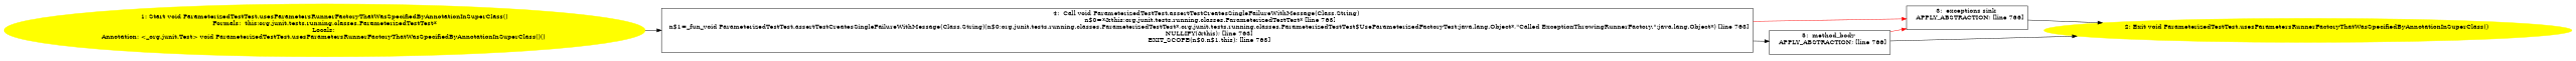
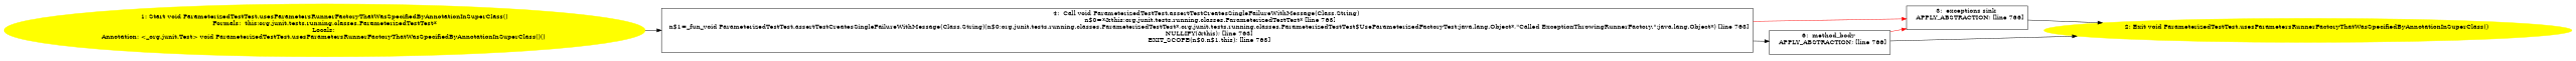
  digraph {
    rankdir=LR
    node [shape=box]
    n1 [color=yellow label="1: Start void ParameterizedTestTest.usesParametersRunnerFactoryThatWasSpecifiedByAnnotationInSuperClass()\nFormals:  this:org.junit.tests.running.classes.ParameterizedTestTest*\nLocals: \nAnnotation: <_org.junit.Test> void ParameterizedTestTest.usesParametersRunnerFactoryThatWasSpecifiedByAnnotationInSuperClass()() \n  " style=filled shape=""]
    n2 [label="4:  Call void ParameterizedTestTest.assertTestCreatesSingleFailureWithMessage(Class,String) \n   n$0=*&this:org.junit.tests.running.classes.ParameterizedTestTest* [line 763]\n  n$1=_fun_void ParameterizedTestTest.assertTestCreatesSingleFailureWithMessage(Class,String)(n$0:org.junit.tests.running.classes.ParameterizedTestTest*,org.junit.tests.running.classes.ParameterizedTestTest$UseParameterizedFactoryTest:java.lang.Object*,\"Called ExceptionThrowingRunnerFactory.\":java.lang.Object*) [line 763]\n  NULLIFY(&this); [line 763]\n  EXIT_SCOPE(n$0,n$1,this); [line 763]\n "]
    n3 [label="3:  exceptions sink \n   APPLY_ABSTRACTION; [line 766]\n "]
-   n4 [label="5:  method_body \n   APPLY_ABSTRACTION; [line 766]\n "]
+   n4 [label="6:  method_body \n   APPLY_ABSTRACTION; [line 766]\n "]
    n5 [color=yellow label="2: Exit void ParameterizedTestTest.usesParametersRunnerFactoryThatWasSpecifiedByAnnotationInSuperClass() \n  " style=filled shape=""]
    n1 -> n2
    n2 -> n3 [color=red]
    n2 -> n4
    n3 -> n5
    n4 -> n3 [color=red]
    n4 -> n5
  }
